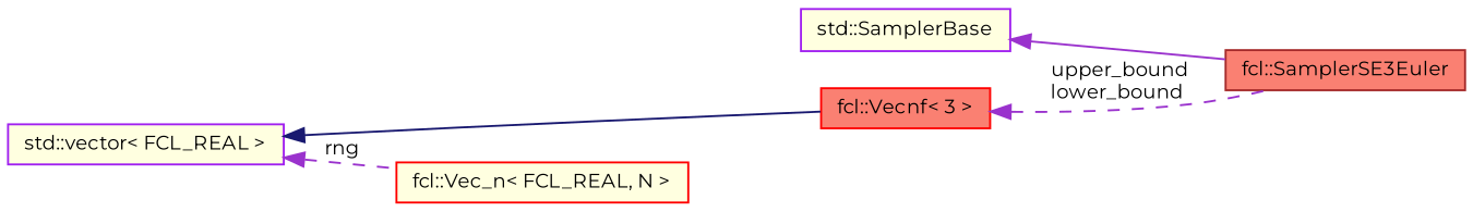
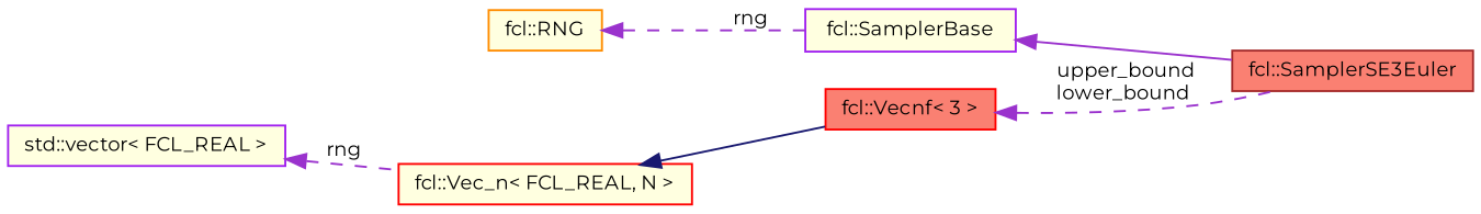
  digraph {
    fontname=Montserrat
    rankdir=LR
    node [color=purple fillcolor=lightyellow fontname=Montserrat fontsize=10 shape=record style=filled]
    edge [color=darkorchid3 dir=back fontname=Montserrat fontsize=10 labelfontname=FreeSans labelfontsize=10 style=dashed]
    n1 [color=brown fillcolor=salmon fontcolor=black height=0.2 label="fcl::SamplerSE3Euler" width=0.4]
-   n2 [height=0.2 label="std::SamplerBase" width=0.4]
+   n2 [height=0.2 label="fcl::SamplerBase" width=0.4]
+   n3 [color=darkorange height=0.2 label="fcl::RNG" width=0.4]
    n4 [color=red fillcolor=salmon height=0.2 label="fcl::Vecnf\< 3 \>" width=0.4]
    n5 [color=red height=0.2 label="fcl::Vec_n\< FCL_REAL, N \>" width=0.4]
    n6 [height=0.2 label="std::vector\< FCL_REAL \>" width=0.4]
    n2 -> n1 [style=solid]
+   n3 -> n2 [label=" rng"]
    n4 -> n1 [label=" upper_bound\nlower_bound"]
-   n6 -> n4 [color=midnightblue style=solid]
+   n5 -> n4 [color=midnightblue style=solid]
    n6 -> n5 [label=" rng"]
  }
